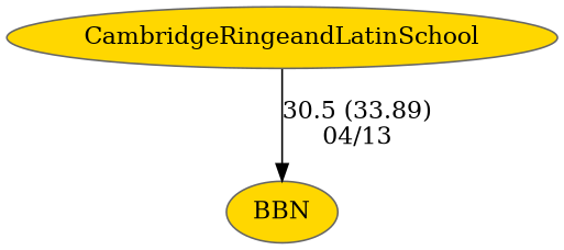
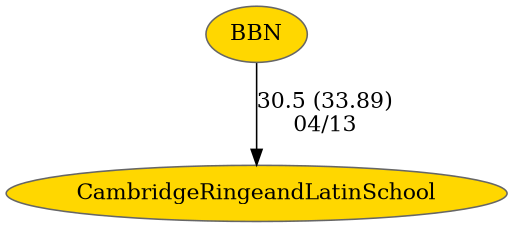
  digraph {
    node [style=filled fillcolor=gold color=gray40]
    BBN
    CambridgeRingeandLatinSchool
-   CambridgeRingeandLatinSchool -> BBN [label="30.5 (33.89)\n04/13" random=random weight=70]
+   BBN -> CambridgeRingeandLatinSchool [label="30.5 (33.89)\n04/13" random=random weight=70]
  }
